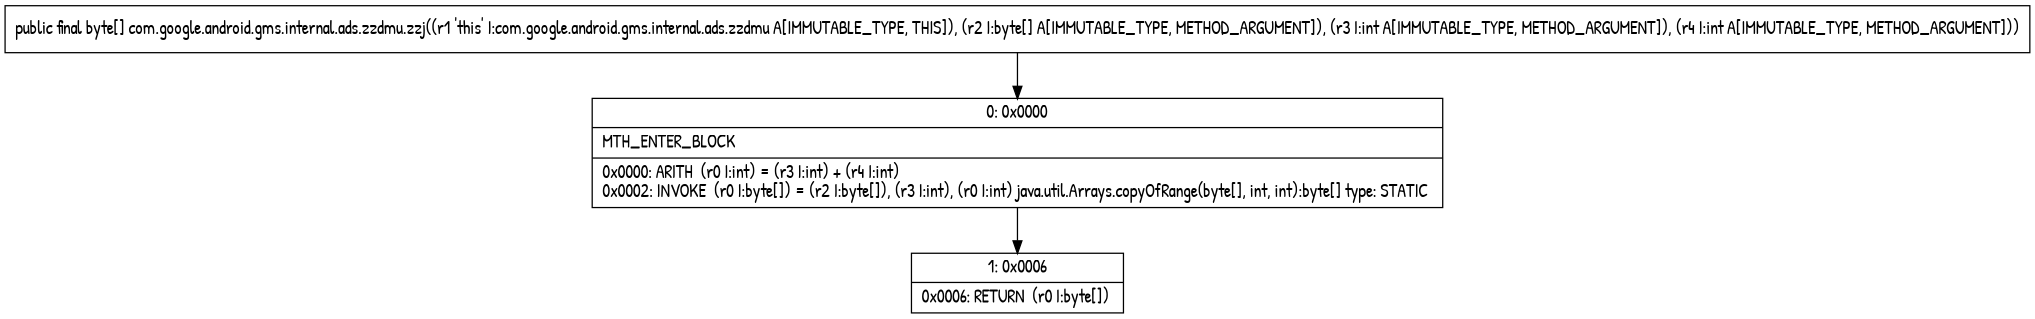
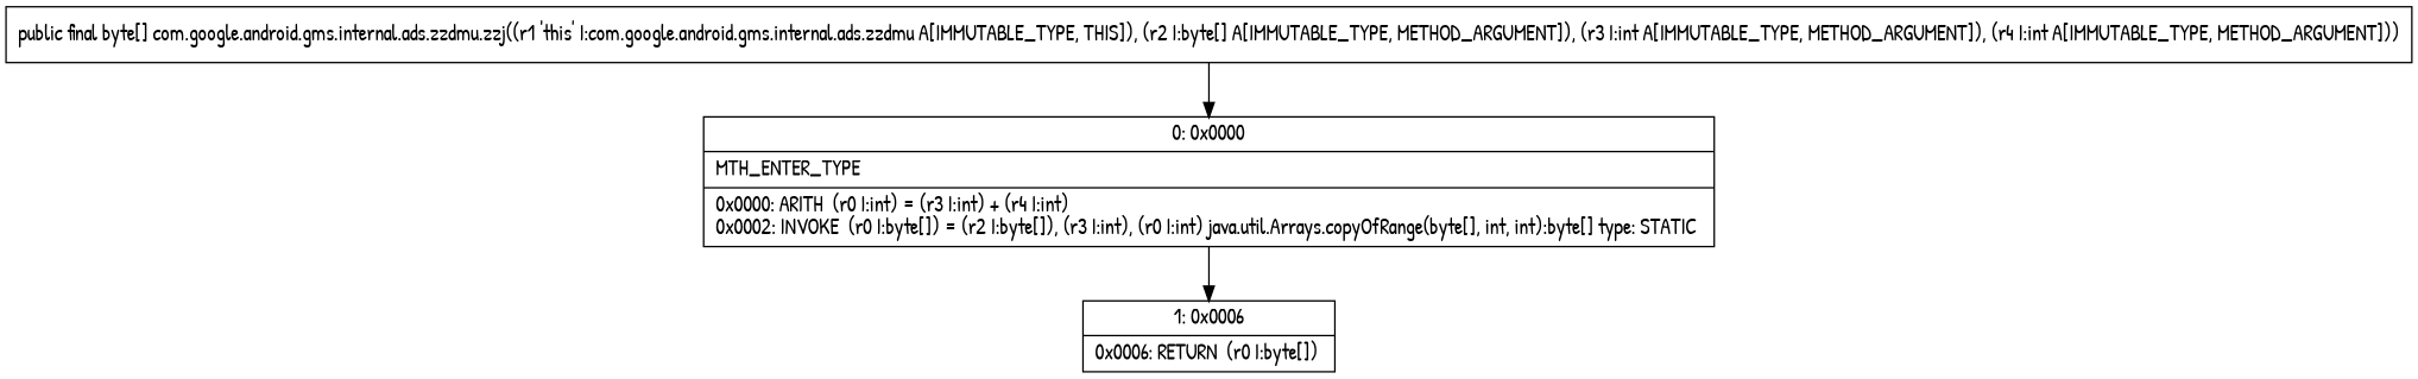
  digraph {
    fontname="Patrick Hand"
    node [shape=record fontname="Patrick Hand"]
    edge [fontname="Patrick Hand"]
-   n1 [label="{0\:\ 0x0000|MTH_ENTER_BLOCK\l|0x0000: ARITH  (r0 I:int) = (r3 I:int) + (r4 I:int) \l0x0002: INVOKE  (r0 I:byte[]) = (r2 I:byte[]), (r3 I:int), (r0 I:int) java.util.Arrays.copyOfRange(byte[], int, int):byte[] type: STATIC \l}"]
+   n1 [label="{0\:\ 0x0000|MTH_ENTER_TYPE\l|0x0000: ARITH  (r0 I:int) = (r3 I:int) + (r4 I:int) \l0x0002: INVOKE  (r0 I:byte[]) = (r2 I:byte[]), (r3 I:int), (r0 I:int) java.util.Arrays.copyOfRange(byte[], int, int):byte[] type: STATIC \l}"]
    n2 [label="{1\:\ 0x0006|0x0006: RETURN  (r0 I:byte[]) \l}"]
    n3 [label="{public final byte[] com.google.android.gms.internal.ads.zzdmu.zzj((r1 'this' I:com.google.android.gms.internal.ads.zzdmu A[IMMUTABLE_TYPE, THIS]), (r2 I:byte[] A[IMMUTABLE_TYPE, METHOD_ARGUMENT]), (r3 I:int A[IMMUTABLE_TYPE, METHOD_ARGUMENT]), (r4 I:int A[IMMUTABLE_TYPE, METHOD_ARGUMENT])) }"]
    n1 -> n2
    n3 -> n1
  }
